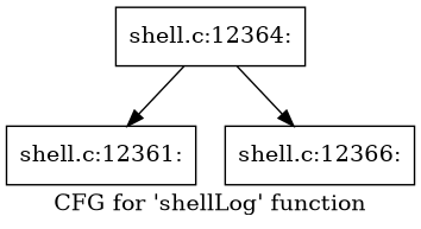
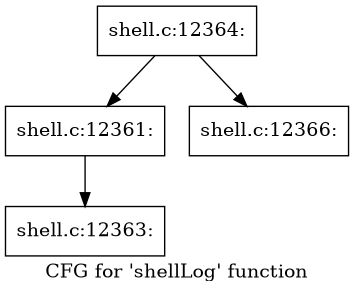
  digraph {
    label="CFG for 'shellLog' function"
    node [shape=record]
    n1 [label="{shell.c:12361:}"]
+   n2 [label="{shell.c:12363:}"]
    n3 [label="{shell.c:12364:}"]
    n4 [label="{shell.c:12366:}"]
+   n1 -> n2
    n3 -> n1
    n3 -> n4
  }
